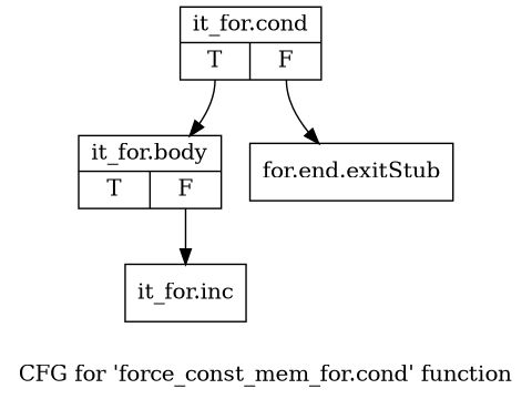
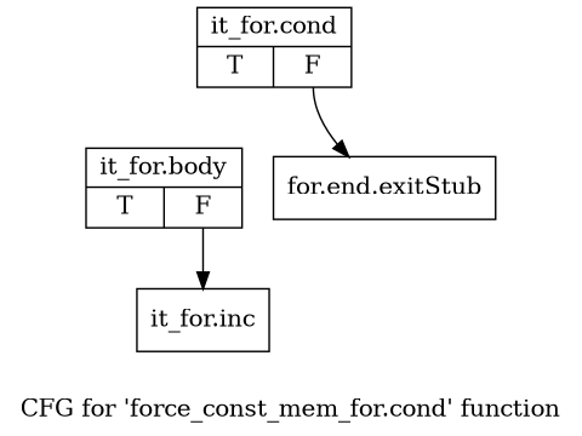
  digraph {
    label="CFG for 'force_const_mem_for.cond' function"
    node [shape=record]
    edge [tailport=s1]
    n1 [label="{it_for.cond|{<s0>T|<s1>F}}"]
    n2 [label="{for.end.exitStub}"]
    n3 [label="{it_for.body|{<s0>T|<s1>F}}"]
    n4 [label="{it_for.inc}"]
    n1 -> n2
-   n1 -> n3 [tailport=s0]
    n3 -> n4
  }
